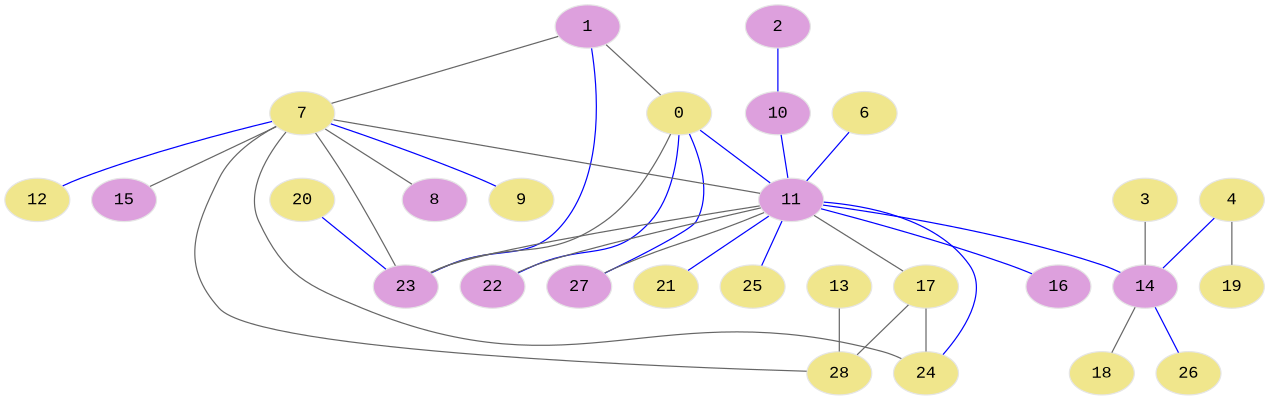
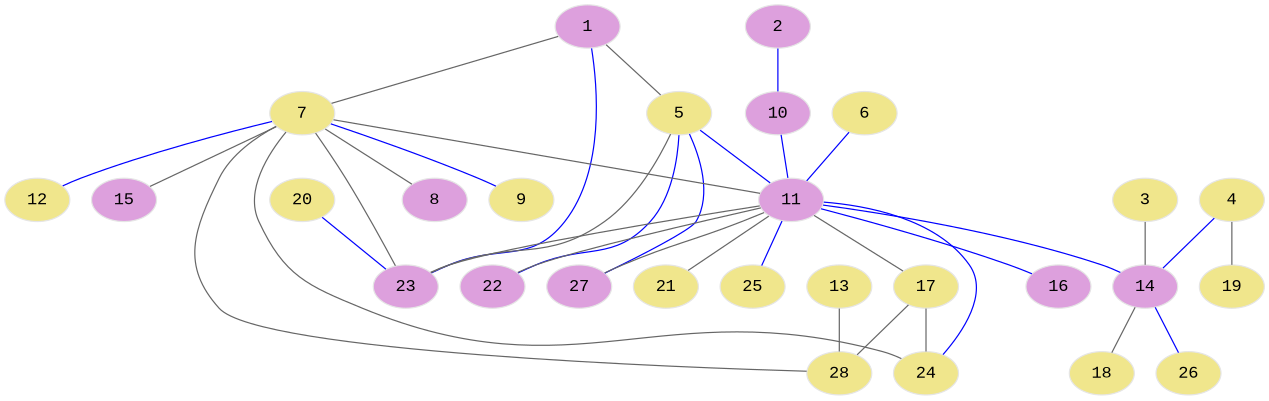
  graph {
    fontname="Liberation Mono"
    node [color=gray90 fillcolor=khaki fontname="Liberation Mono" style=filled]
    edge [color=gray40 fontname="Liberation Mono" weight=1.0]
    1 [fillcolor=plum]
-   5 [label=0]
+   5
    7
    23 [fillcolor=plum]
    11 [fillcolor=plum]
    22 [fillcolor=plum]
    27 [fillcolor=plum]
    8 [fillcolor=plum]
    9
    12
    15 [fillcolor=plum]
    24
    28
    2 [fillcolor=plum]
    10 [fillcolor=plum]
    14 [fillcolor=plum]
    3
    18
    26
    4
    19
    16 [fillcolor=plum]
    17
    21
    25
    6
    13
    20
    1 -- 5
    1 -- 7
    1 -- 23 [color=blue]
    5 -- 23
    5 -- 11 [color=blue]
    5 -- 22 [color=blue]
    5 -- 27 [color=blue]
    7 -- 23
    7 -- 11
    7 -- 8
    7 -- 9 [color=blue]
    7 -- 12 [color=blue]
    7 -- 15
    7 -- 24 [weight=2.0]
    7 -- 28
    11 -- 23
    11 -- 22
    11 -- 27
    11 -- 24 [color=blue]
    11 -- 14 [color=blue]
    11 -- 16 [color=blue]
    11 -- 17
-   11 -- 21 [color=blue]
+   11 -- 21
    11 -- 25 [color=blue]
    2 -- 10 [color=blue]
    10 -- 11 [color=blue]
    14 -- 18
    14 -- 26 [color=blue]
    3 -- 14
    4 -- 14 [color=blue]
    4 -- 19
    17 -- 24
    17 -- 28
    6 -- 11 [color=blue]
    13 -- 28
    20 -- 23 [color=blue]
  }
